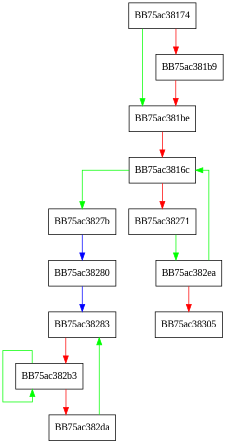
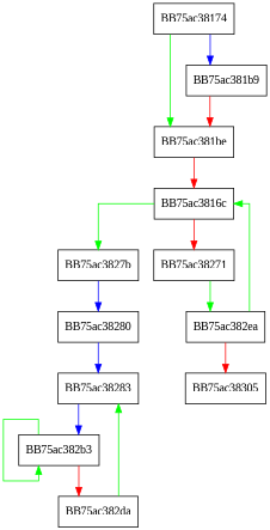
  digraph {
    fontname="Liberation Serif"
    splines=ortho
    node [fontname="Liberation Serif" shape=box]
    edge [color=red fontname="Liberation Serif"]
    BB75ac38174
    BB75ac381be
    BB75ac381b9
    n4 [label=BB75ac3816c]
    BB75ac3827b
    BB75ac38271
    BB75ac38280
    BB75ac382ea
    BB75ac38283
    n10 [label=BB75ac38305]
    BB75ac382b3
    BB75ac382da
    BB75ac38174 -> BB75ac381be [color=green]
-   BB75ac38174 -> BB75ac381b9
+   BB75ac38174 -> BB75ac381b9 [color=blue]
    BB75ac381be -> n4
    BB75ac381b9 -> BB75ac381be
    n4 -> BB75ac3827b [color=green]
    n4 -> BB75ac38271
    BB75ac3827b -> BB75ac38280 [color=blue]
    BB75ac38271 -> BB75ac382ea [color=green]
    BB75ac38280 -> BB75ac38283 [color=blue]
    BB75ac382ea -> n4 [color=green]
    BB75ac382ea -> n10
-   BB75ac38283 -> BB75ac382b3
+   BB75ac38283 -> BB75ac382b3 [color=blue]
    BB75ac382b3 -> BB75ac382b3 [color=green]
    BB75ac382b3 -> BB75ac382da
    BB75ac382da -> BB75ac38283 [color=green]
  }
